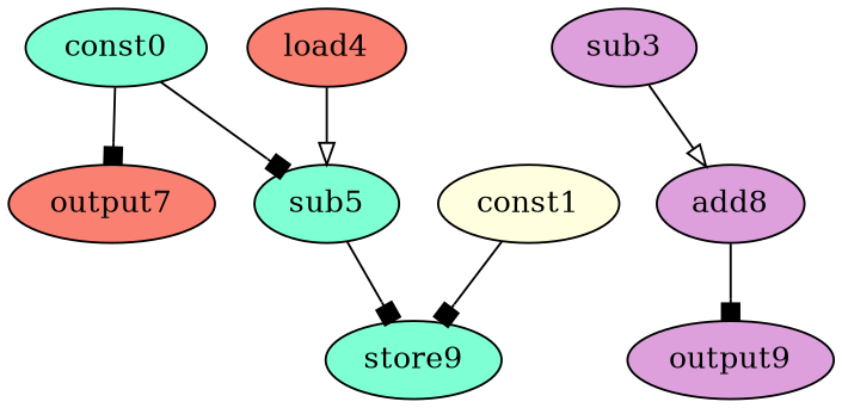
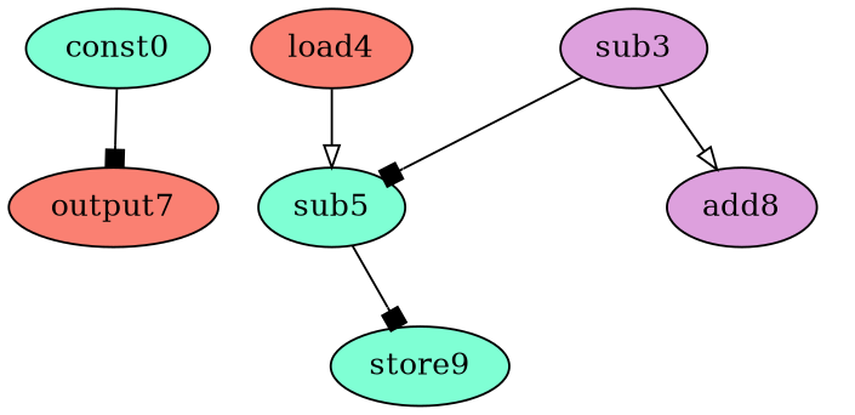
  digraph {
    node [fillcolor=aquamarine opcode=const style=filled]
    edge [arrowhead=box operand=0]
    const0
    sub5 [opcode=sub]
    output7 [fillcolor=salmon opcode=output]
    load4 [fillcolor=salmon opcode=load]
    n5 [label=store9 opcode=store]
-   const1 [fillcolor=lightyellow]
    sub3 [fillcolor=plum opcode=sub]
    add8 [fillcolor=plum opcode=add]
-   output9 [fillcolor=plum opcode=output]
-   const0 -> sub5
+   sub3 -> sub5
    const0 -> output7
    sub5 -> n5 [operand=1]
    load4 -> sub5 [arrowhead=onormal operand=1]
-   const1 -> n5
    sub3 -> add8 [arrowhead=onormal operand=1]
-   add8 -> output9
  }
